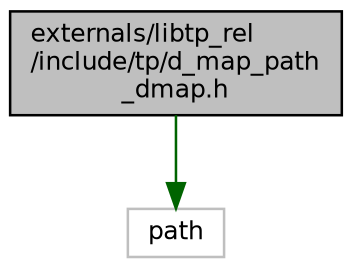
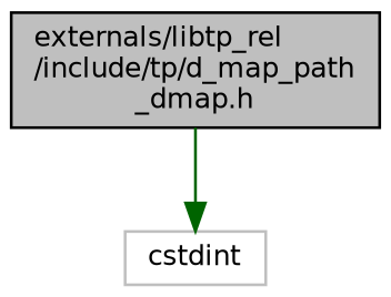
  digraph {
    node [fontname=Helvetica fontsize=10 shape=record style=filled]
    n1 [color=black fillcolor=grey75 fontcolor=black height=0.2 label="externals/libtp_rel\l/include/tp/d_map_path\l_dmap.h" width=0.4]
-   n2 [color=grey75 fillcolor=white height=0.2 label=path width=0.4]
+   n2 [color=grey75 fillcolor=white height=0.2 label=cstdint width=0.4]
    n1 -> n2 [color=darkgreen fontname=Helvetica fontsize=10 labelfontname=Helvetica labelfontsize=10 style=solid]
  }
